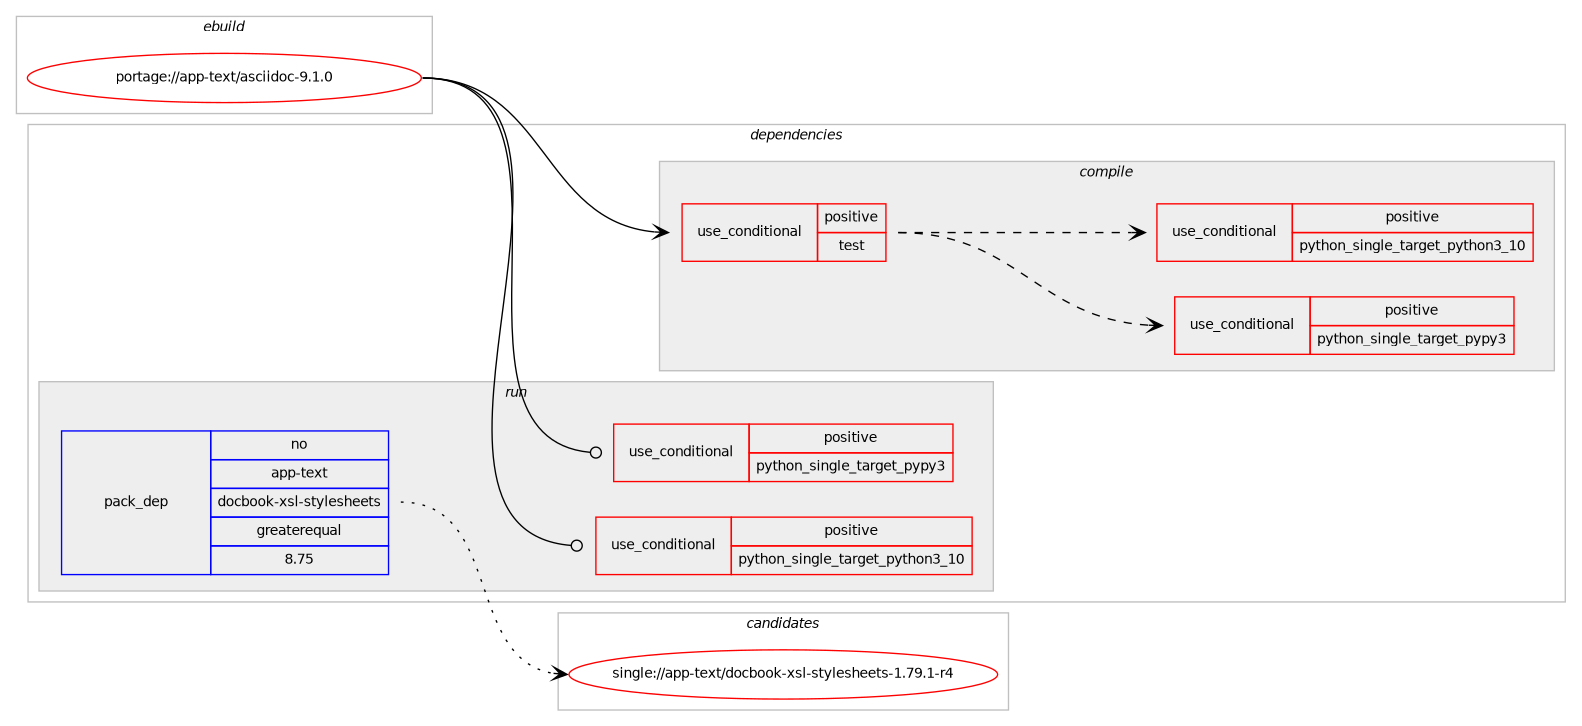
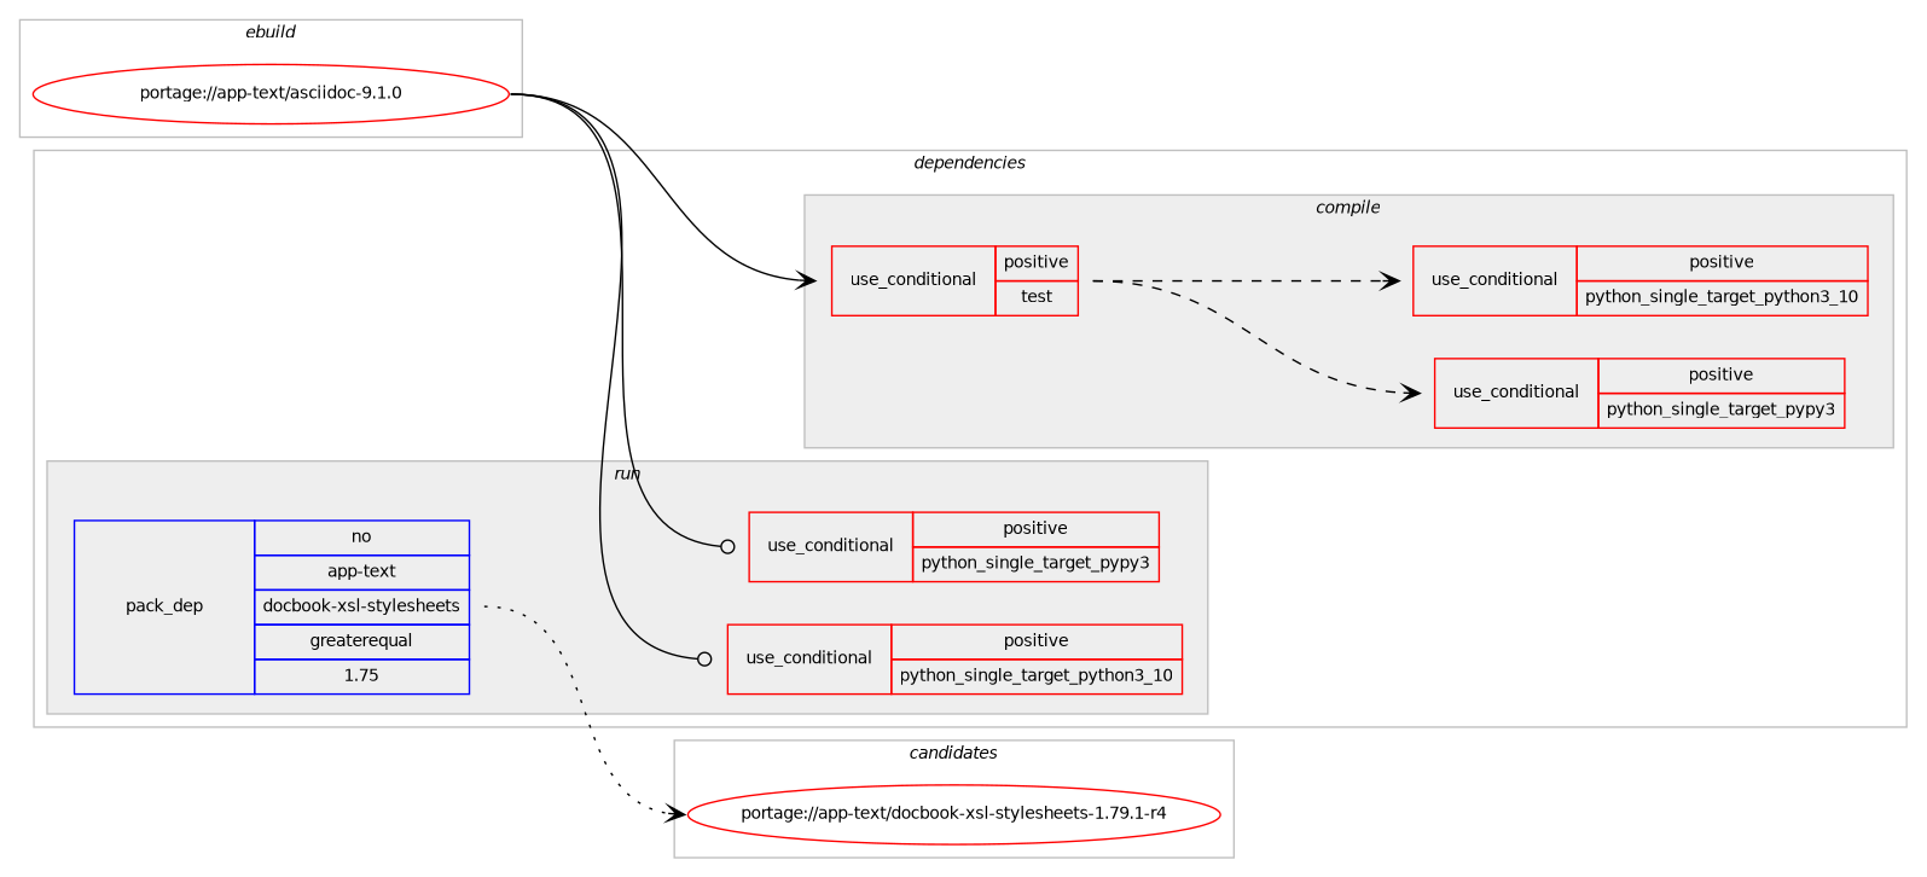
  digraph {
    compound=true
    concentrate=true
    fontname=Helvetica
    fontsize=10
    newrank=true
    rankdir=LR
    ranksep=1.5
    node [color=red fontname=Helvetica fontsize=10 shape=none]
    edge [arrowhead=vee headport=w style=solid tailport=e weight=20]
    n1 [label="portage://app-text/asciidoc-9.1.0" width=4 shape=""]
    n2 [label=<<TABLE BORDER="0" CELLBORDER="1" CELLSPACING="0" CELLPADDING="4"><TR><TD ROWSPAN="3" CELLPADDING="10">use_conditional</TD></TR><TR><TD>positive</TD></TR><TR><TD>python_single_target_pypy3</TD></TR></TABLE>>]
    n3 [label=<<TABLE BORDER="0" CELLBORDER="1" CELLSPACING="0" CELLPADDING="4"><TR><TD ROWSPAN="3" CELLPADDING="10">use_conditional</TD></TR><TR><TD>positive</TD></TR><TR><TD>python_single_target_python3_10</TD></TR></TABLE>>]
    n4 [label=<<TABLE BORDER="0" CELLBORDER="1" CELLSPACING="0" CELLPADDING="4"><TR><TD ROWSPAN="3" CELLPADDING="10">use_conditional</TD></TR><TR><TD>positive</TD></TR><TR><TD>test</TD></TR></TABLE>>]
    n5 [label=<<TABLE BORDER="0" CELLBORDER="1" CELLSPACING="0" CELLPADDING="4"><TR><TD ROWSPAN="3" CELLPADDING="10">use_conditional</TD></TR><TR><TD>positive</TD></TR><TR><TD>python_single_target_pypy3</TD></TR></TABLE>>]
    n6 [label=<<TABLE BORDER="0" CELLBORDER="1" CELLSPACING="0" CELLPADDING="4"><TR><TD ROWSPAN="3" CELLPADDING="10">use_conditional</TD></TR><TR><TD>positive</TD></TR><TR><TD>python_single_target_python3_10</TD></TR></TABLE>>]
-   n7 [color=blue label=<<TABLE BORDER="0" CELLBORDER="1" CELLSPACING="0" CELLPADDING="4" WIDTH="220"><TR><TD ROWSPAN="6" CELLPADDING="30">pack_dep</TD></TR><TR><TD WIDTH="110">no</TD></TR><TR><TD>app-text</TD></TR><TR><TD>docbook-xsl-stylesheets</TD></TR><TR><TD>greaterequal</TD></TR><TR><TD>8.75</TD></TR></TABLE>>]
-   n8 [label="single://app-text/docbook-xsl-stylesheets-1.79.1-r4" width=4 shape=""]
+   n7 [color=blue label=<<TABLE BORDER="0" CELLBORDER="1" CELLSPACING="0" CELLPADDING="4" WIDTH="220"><TR><TD ROWSPAN="6" CELLPADDING="30">pack_dep</TD></TR><TR><TD WIDTH="110">no</TD></TR><TR><TD>app-text</TD></TR><TR><TD>docbook-xsl-stylesheets</TD></TR><TR><TD>greaterequal</TD></TR><TR><TD>1.75</TD></TR></TABLE>>]
+   n8 [label="portage://app-text/docbook-xsl-stylesheets-1.79.1-r4" width=4 shape=""]
    subgraph cluster_1 {
      color=gray
      label=<<i>ebuild</i>>
      rank=same
      n1
    }
    subgraph cluster_2 {
      color=gray
      label=<<i>dependencies</i>>
      subgraph cluster_3 {
        color=gray
        fillcolor="#eeeeee"
        label=<<i>compile</i>>
        style=filled
        subgraph sub_4 {
          color=gray
          fillcolor="#eeeeee"
          label=<<i>compile</i>>
          style=filled
          n4
          subgraph sub_5 {
            color=gray
            fillcolor="#eeeeee"
            label=<<i>compile</i>>
            style=filled
            n2
          }
          subgraph sub_6 {
            color=gray
            fillcolor="#eeeeee"
            label=<<i>compile</i>>
            style=filled
            n3
          }
        }
      }
      subgraph cluster_7 {
        color=gray
        fillcolor="#eeeeee"
        label=<<i>compile and run</i>>
        style=filled
      }
      subgraph cluster_8 {
        color=gray
        fillcolor="#eeeeee"
        label=<<i>run</i>>
        style=filled
        subgraph sub_9 {
          color=gray
          fillcolor="#eeeeee"
          label=<<i>run</i>>
          style=filled
          n5
        }
        subgraph sub_10 {
          color=gray
          fillcolor="#eeeeee"
          label=<<i>run</i>>
          style=filled
          n6
        }
        subgraph sub_11 {
          color=gray
          fillcolor="#eeeeee"
          label=<<i>run</i>>
          style=filled
          n7
        }
      }
    }
    subgraph cluster_12 {
      color=gray
      label=<<i>candidates</i>>
      rank=same
      subgraph sub_13 {
        color=black
        label=<<i>candidates</i>>
        nodesep=1
        rank=same
        n8
      }
    }
    n1 -> n4
    n1 -> n5 [arrowhead=odot]
    n1 -> n6 [arrowhead=odot]
    n4 -> n2 [style=dashed]
    n4 -> n3 [style=dashed]
    n7 -> n8 [style=dotted weight=100]
  }
